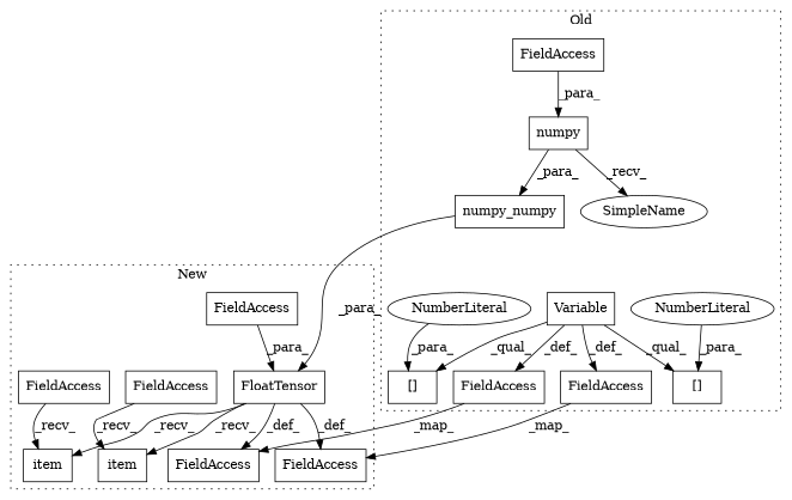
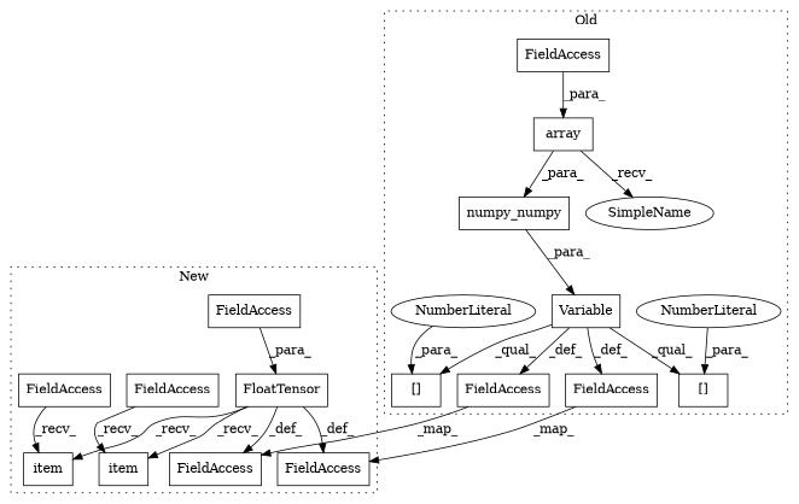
  digraph {
    node [a=22 l=6 shape=box]
-   n1 [a=32 l="6,1" label=numpy s="4561,4570"]
+   n1 [a=32 l="6,1" label=array s="4561,4570"]
    n2 [l=3 label=FieldAccess s=4567]
    n3 [a=32 l="9,1" label=Variable s="4529,4572"]
    n4 [a=2 l="12,1" label="[]" s="4968,4981"]
    n5 [l=15 label=FieldAccess s=4729]
    n6 [l=5 label=FieldAccess s=4523]
    n7 [a=34 l=1 label=NumberLiteral s=4980 shape=ellipse]
    n8 [a=32 l="11,1" label=numpy_numpy s="4544,4571"]
    n9 [a=2 l="12,1" label="[]" s="5096,5109"]
    n10 [a=34 l=1 label=NumberLiteral s=5108 shape=ellipse]
    n11 [a=42 l=5 label=SimpleName s=4555 shape=ellipse]
    n12 [a=32 label=item s=4876]
    n13 [label=FieldAccess s=4869]
    n14 [a=32 l="12,1" label=FloatTensor s="4481,4496"]
    n15 [l=3 label=FieldAccess s=4493]
    n16 [l=15 label=FieldAccess s=4630]
    n17 [l=5 label=FieldAccess s=4469]
    n18 [a=32 label=item s=5003]
    n19 [label=FieldAccess s=4996]
    subgraph cluster_1 {
      label=Old
      style=dotted
      n1
      n2
      n3
      n4
      n5
      n6
      n7
      n8
      n9
      n10
      n11
    }
    subgraph cluster_2 {
      label=New
      style=dotted
      n12
      n13
      n14
      n15
      n16
      n17
      n18
      n19
    }
    n1 -> n8 [label=_para_]
    n1 -> n11 [label=_recv_]
    n2 -> n1 [label=_para_]
    n3 -> n4 [label=_qual_]
    n3 -> n5 [label=_def_]
    n3 -> n6 [label=_def_]
    n3 -> n9 [label=_qual_]
    n5 -> n16 [label=_map_]
    n6 -> n17 [label=_map_]
    n7 -> n4 [label=_para_]
-   n8 -> n14 [label=_para_]
+   n8 -> n3 [label=_para_]
    n10 -> n9 [label=_para_]
    n13 -> n12 [label=_recv_]
    n14 -> n12 [label=_recv_]
    n14 -> n16 [label=_def_]
    n14 -> n17 [label=_def_]
    n14 -> n18 [label=_recv_]
    n15 -> n14 [label=_para_]
    n19 -> n18 [label=_recv_]
  }
